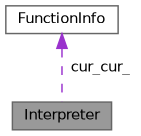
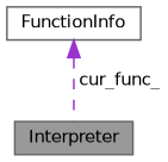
  digraph {
    node [color=gray40 fontname=Helvetica fontsize=10 shape=box style=filled]
    n1 [fillcolor=grey60 fontcolor=black height=0.2 label=Interpreter width=0.4]
    n2 [fillcolor=white height=0.2 label=FunctionInfo width=0.4]
-   n2 -> n1 [color=darkorchid3 dir=back fontname=Helvetica fontsize=10 label=" cur_cur_" labelfontname=Helvetica labelfontsize=10 style=dashed]
+   n2 -> n1 [color=darkorchid3 dir=back fontname=Helvetica fontsize=10 label=" cur_func_" labelfontname=Helvetica labelfontsize=10 style=dashed]
  }
